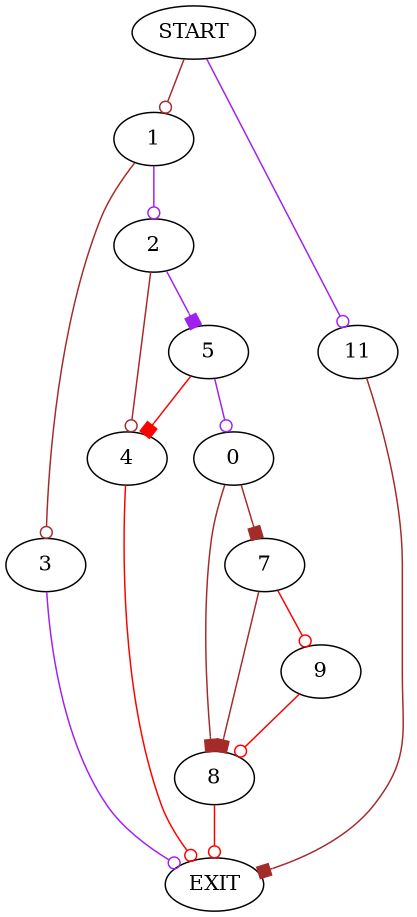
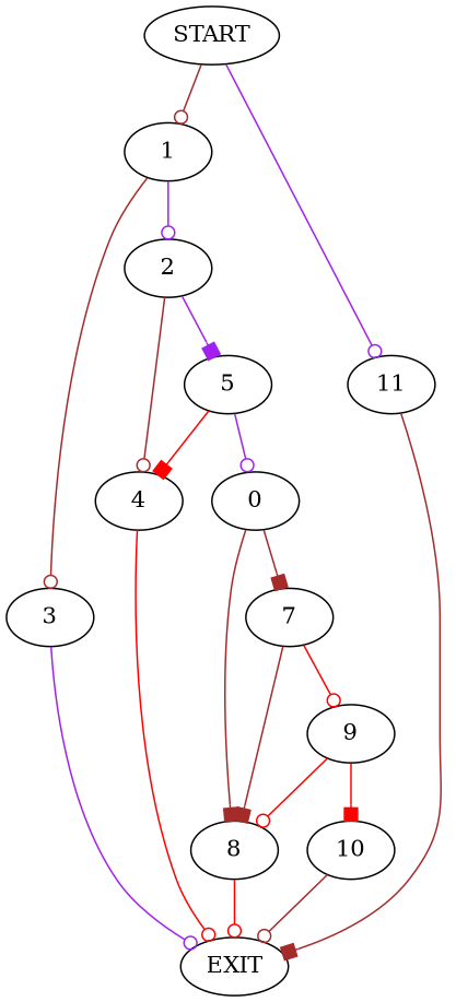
  digraph {
    edge [arrowhead=odot color=brown]
    n1 [label=START]
    1
    11
    2
    3
    n6 [label=EXIT]
    4
    5
    n9 [label=0]
    7
    8
    9
+   10
    n1 -> 1
    n1 -> 11 [color=purple]
    1 -> 2 [color=purple]
    1 -> 3
    11 -> n6 [arrowhead=box]
    2 -> 4
    2 -> 5 [arrowhead=box color=purple]
    3 -> n6 [color=purple]
    4 -> n6 [color=red]
    5 -> 4 [arrowhead=box color=red]
    5 -> n9 [color=purple]
    n9 -> 7 [arrowhead=box]
    n9 -> 8 [arrowhead=box]
    7 -> 8 [arrowhead=box]
    7 -> 9 [color=red]
    8 -> n6 [color=red]
    9 -> 8 [color=red]
+   9 -> 10 [arrowhead=box color=red]
+   10 -> n6
  }
